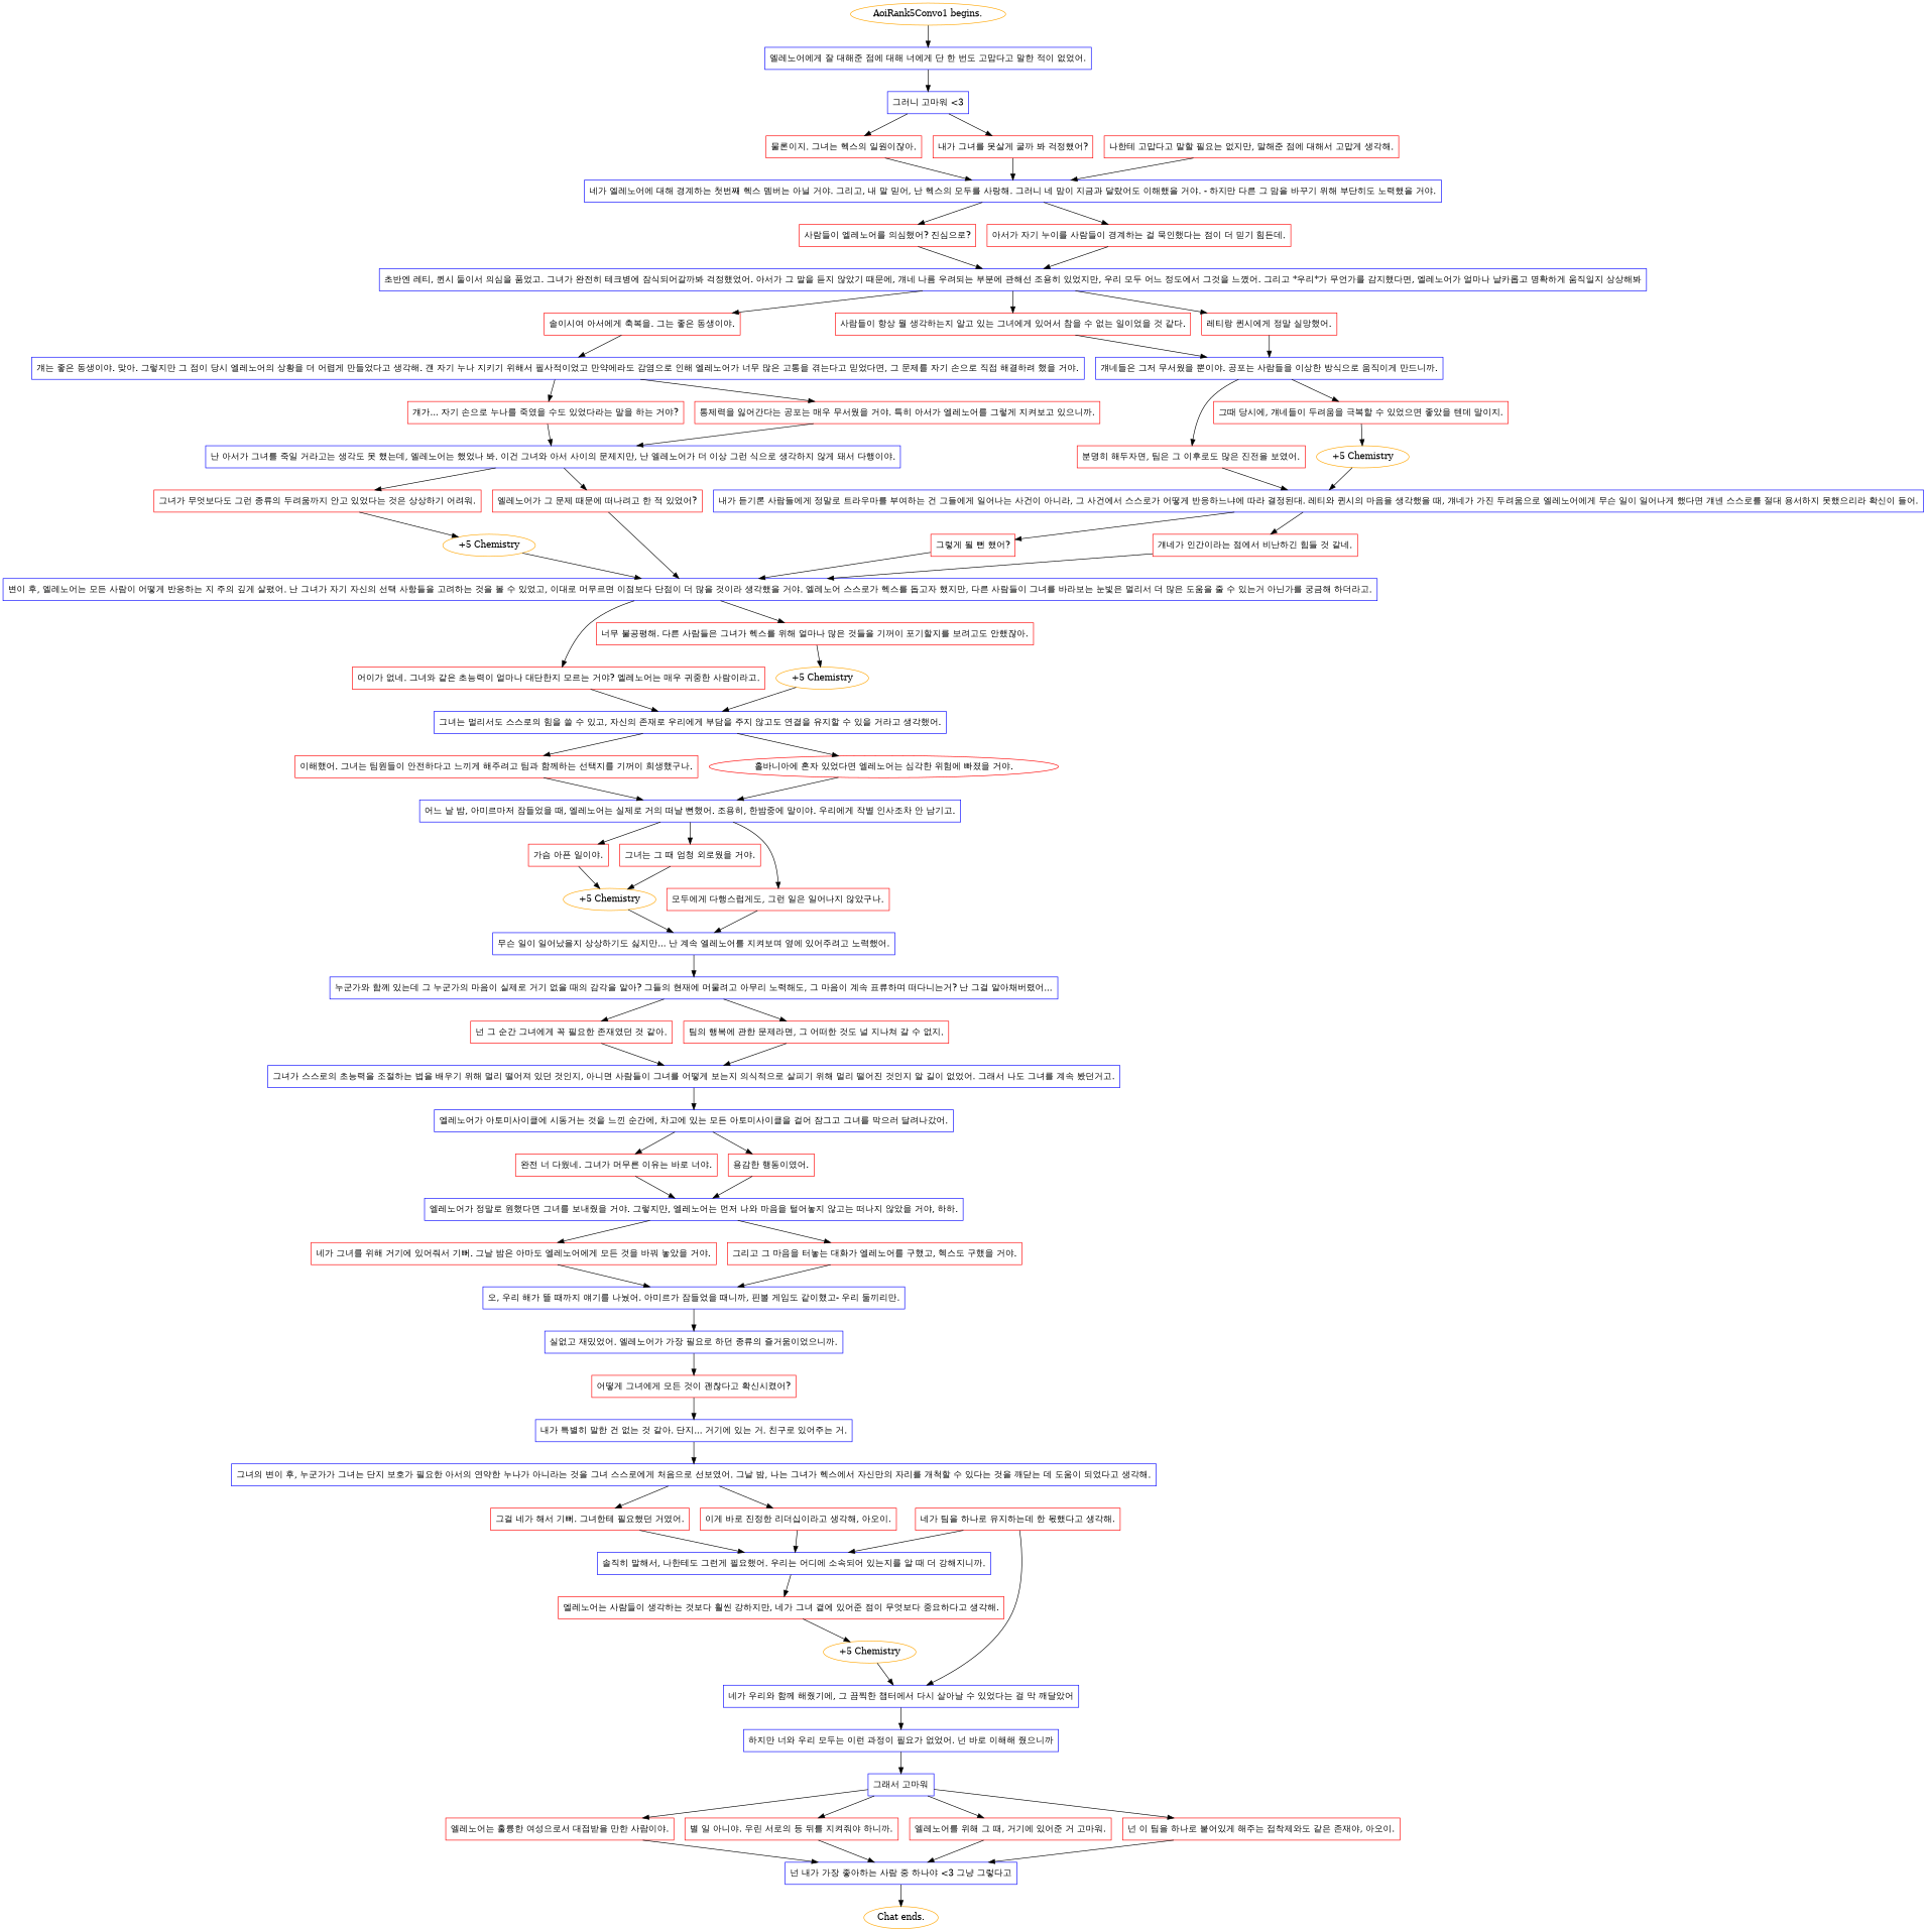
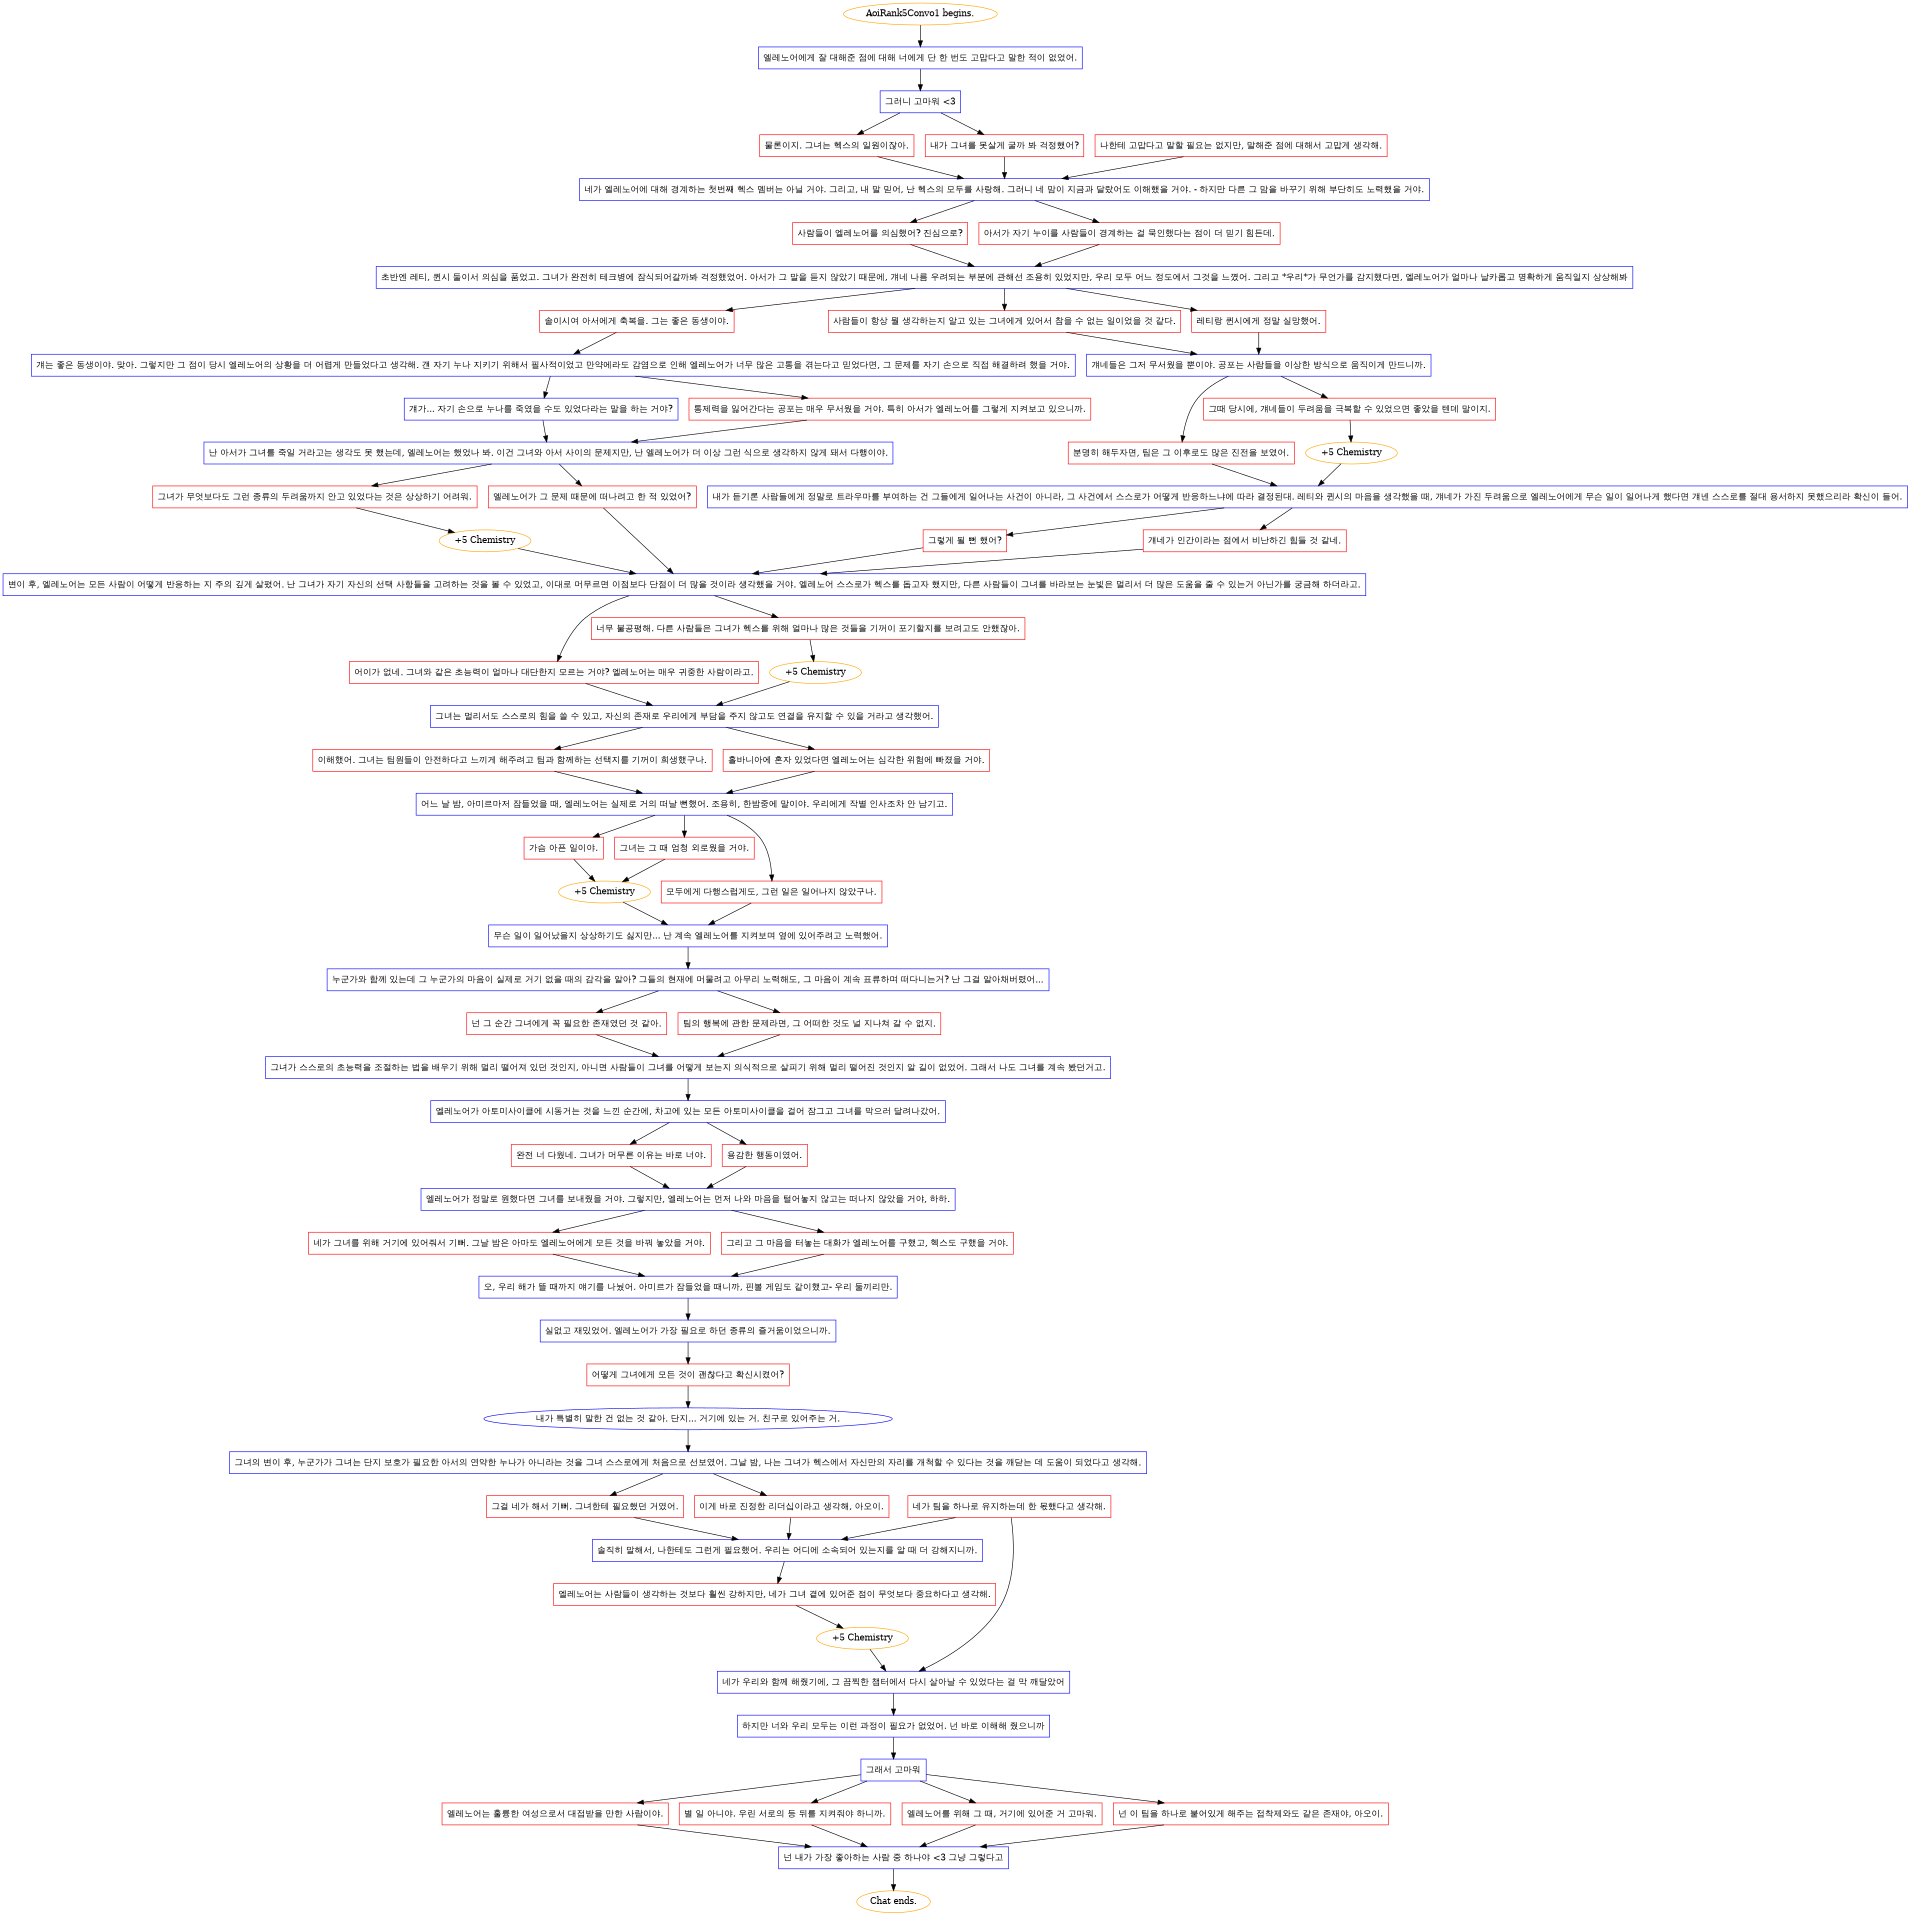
  digraph {
    node [color=red shape=box]
    "AoiRank5Convo1 begins." [color=orange shape=""]
    n2 [color=blue label="엘레노어에게 잘 대해준 점에 대해 너에게 단 한 번도 고맙다고 말한 적이 없었어."]
    n3 [color=blue label="그러니 고마워 <3"]
    n4 [label="물론이지. 그녀는 헥스의 일원이잖아."]
    n5 [label="내가 그녀를 못살게 굴까 봐 걱정했어?"]
    n6 [label="나한테 고맙다고 말할 필요는 없지만, 말해준 점에 대해서 고맙게 생각해."]
    n7 [color=blue label="네가 엘레노어에 대해 경계하는 첫번째 헥스 멤버는 아닐 거야. 그리고, 내 말 믿어, 난 헥스의 모두를 사랑해. 그러니 네 맘이 지금과 달랐어도 이해했을 거야. - 하지만 다른 그 맘을 바꾸기 위해 부단히도 노력했을 거야."]
    n8 [label="사람들이 엘레노어를 의심했어? 진심으로?"]
    n9 [label="아서가 자기 누이를 사람들이 경계하는 걸 묵인했다는 점이 더 믿기 힘든데."]
    n10 [color=blue label="초반엔 레티, 퀸시 둘이서 의심을 품었고. 그녀가 완전히 테크병에 잠식되어갈까봐 걱정했었어. 아서가 그 말을 듣지 않았기 때문에, 걔네 나름 우려되는 부분에 관해선 조용히 있었지만, 우리 모두 어느 정도에서 그것을 느꼈어. 그리고 *우리*가 무언가를 감지했다면, 엘레노어가 얼마나 날카롭고 명확하게 움직일지 상상해봐"]
    n11 [label="솔이시여 아서에게 축복을. 그는 좋은 동생이야."]
    n12 [label="사람들이 항상 뭘 생각하는지 알고 있는 그녀에게 있어서 참을 수 없는 일이었을 것 같다."]
    n13 [label="레티랑 퀸시에게 정말 실망했어."]
    n14 [color=blue label="걔는 좋은 동생이야. 맞아. 그렇지만 그 점이 당시 엘레노어의 상황을 더 어렵게 만들었다고 생각해. 걘 자기 누나 지키기 위해서 필사적이었고 만약에라도 감염으로 인해 엘레노어가 너무 많은 고통을 겪는다고 믿었다면, 그 문제를 자기 손으로 직접 해결하려 했을 거야."]
    n15 [color=blue label="걔네들은 그저 무서웠을 뿐이야. 공포는 사람들을 이상한 방식으로 움직이게 만드니까."]
-   n16 [label="걔가... 자기 손으로 누나를 죽였을 수도 있었다라는 말을 하는 거야?"]
+   n16 [color=blue label="걔가... 자기 손으로 누나를 죽였을 수도 있었다라는 말을 하는 거야?"]
    n17 [label="통제력을 잃어간다는 공포는 매우 무서웠을 거야. 특히 아서가 엘레노어를 그렇게 지켜보고 있으니까."]
    n18 [label="분명히 해두자면, 팀은 그 이후로도 많은 진전을 보였어."]
    n19 [label="그때 당시에, 걔네들이 두려움을 극복할 수 있었으면 좋았을 텐데 말이지."]
    n20 [color=blue label="난 아서가 그녀를 죽일 거라고는 생각도 못 했는데, 엘레노어는 했었나 봐. 이건 그녀와 아서 사이의 문제지만, 난 엘레노어가 더 이상 그런 식으로 생각하지 않게 돼서 다행이야."]
    n21 [color=blue label="내가 듣기론 사람들에게 정말로 트라우마를 부여하는 건 그들에게 일어나는 사건이 아니라, 그 사건에서 스스로가 어떻게 반응하느냐에 따라 결정된대. 레티와 퀸시의 마음을 생각했을 때, 걔네가 가진 두려움으로 엘레노어에게 무슨 일이 일어나게 했다면 걔넨 스스로를 절대 용서하지 못했으리라 확신이 들어."]
    n22 [color=orange label="+5 Chemistry" shape=""]
    n23 [label="그녀가 무엇보다도 그런 종류의 두려움까지 안고 있었다는 것은 상상하기 어려워."]
    n24 [label="엘레노어가 그 문제 때문에 떠나려고 한 적 있었어?"]
    n25 [label="그렇게 될 뻔 했어?"]
    n26 [label="걔네가 인간이라는 점에서 비난하긴 힘들 것 같네."]
    n27 [color=orange label="+5 Chemistry" shape=""]
    n28 [color=blue label="변이 후, 엘레노어는 모든 사람이 어떻게 반응하는 지 주의 깊게 살폈어. 난 그녀가 자기 자신의 선택 사항들을 고려하는 것을 볼 수 있었고, 이대로 머무르면 이점보다 단점이 더 많을 것이라 생각했을 거야. 엘레노어 스스로가 헥스를 돕고자 했지만, 다른 사람들이 그녀를 바라보는 눈빛은 멀리서 더 많은 도움을 줄 수 있는거 아닌가를 궁금해 하더라고."]
    n29 [label="어이가 없네. 그녀와 같은 초능력이 얼마나 대단한지 모르는 거야? 엘레노어는 매우 귀중한 사람이라고."]
    n30 [label="너무 불공평해. 다른 사람들은 그녀가 헥스를 위해 얼마나 많은 것들을 기꺼이 포기할지를 보려고도 안했잖아."]
    n31 [color=blue label="그녀는 멀리서도 스스로의 힘을 쓸 수 있고, 자신의 존재로 우리에게 부담을 주지 않고도 연결을 유지할 수 있을 거라고 생각했어."]
    n32 [color=orange label="+5 Chemistry" shape=""]
    n33 [label="이해했어. 그녀는 팀원들이 안전하다고 느끼게 해주려고 팀과 함께하는 선택지를 기꺼이 희생했구나."]
-   n34 [label="홀바니아에 혼자 있었다면 엘레노어는 심각한 위험에 빠졌을 거야." shape=ellipse]
+   n34 [label="홀바니아에 혼자 있었다면 엘레노어는 심각한 위험에 빠졌을 거야."]
    n35 [color=blue label="어느 날 밤, 아미르마저 잠들었을 때, 엘레노어는 실제로 거의 떠날 뻔했어. 조용히, 한밤중에 말이야. 우리에게 작별 인사조차 안 남기고."]
    n36 [label="가슴 아픈 일이야."]
    n37 [label="모두에게 다행스럽게도, 그런 일은 일어나지 않았구나."]
    n38 [label="그녀는 그 때 엄청 외로웠을 거야."]
    n39 [color=orange label="+5 Chemistry" shape=""]
    n40 [color=blue label="무슨 일이 일어났을지 상상하기도 싫지만... 난 계속 엘레노어를 지켜보며 옆에 있어주려고 노력했어."]
    n41 [color=blue label="누군가와 함께 있는데 그 누군가의 마음이 실제로 거기 없을 때의 감각을 알아? 그들의 현재에 머물려고 아무리 노력해도, 그 마음이 계속 표류하며 떠다니는거? 난 그걸 알아채버렸어..."]
    n42 [label="넌 그 순간 그녀에게 꼭 필요한 존재였던 것 같아."]
    n43 [label="팀의 행복에 관한 문제라면, 그 어떠한 것도 널 지나쳐 갈 수 없지."]
    n44 [color=blue label="그녀가 스스로의 초능력을 조절하는 법을 배우기 위해 멀리 떨어져 있던 것인지, 아니면 사람들이 그녀를 어떻게 보는지 의식적으로 살피기 위해 멀리 떨어진 것인지 알 길이 없었어. 그래서 나도 그녀를 계속 봤던거고."]
    n45 [color=blue label="엘레노어가 아토미사이클에 시동거는 것을 느낀 순간에, 차고에 있는 모든 아토미사이클을 걸어 잠그고 그녀를 막으러 달려나갔어."]
    n46 [label="완전 너 다웠네. 그녀가 머무른 이유는 바로 너야."]
    n47 [label="용감한 행동이였어."]
    n48 [color=blue label="엘레노어가 정말로 원했다면 그녀를 보내줬을 거야. 그렇지만, 엘레노어는 먼저 나와 마음을 털어놓지 않고는 떠나지 않았을 거야, 하하."]
    n49 [label="네가 그녀를 위해 거기에 있어줘서 기뻐. 그날 밤은 아마도 엘레노어에게 모든 것을 바꿔 놓았을 거야."]
    n50 [label="그리고 그 마음을 터놓는 대화가 엘레노어를 구했고, 헥스도 구했을 거야."]
    n51 [color=blue label="오, 우리 해가 뜰 때까지 얘기를 나눴어. 아미르가 잠들었을 때니까, 핀볼 게임도 같이했고- 우리 둘끼리만."]
    n52 [color=blue label="실없고 재밌었어. 엘레노어가 가장 필요로 하던 종류의 즐거움이었으니까."]
    n53 [label="어떻게 그녀에게 모든 것이 괜찮다고 확신시켰어?"]
-   n54 [color=blue label="내가 특별히 말한 건 없는 것 같아. 단지... 거기에 있는 거. 친구로 있어주는 거."]
+   n54 [color=blue label="내가 특별히 말한 건 없는 것 같아. 단지... 거기에 있는 거. 친구로 있어주는 거." shape=ellipse]
    n55 [color=blue label="그녀의 변이 후, 누군가가 그녀는 단지 보호가 필요한 아서의 연약한 누나가 아니라는 것을 그녀 스스로에게 처음으로 선보였어. 그날 밤, 나는 그녀가 헥스에서 자신만의 자리를 개척할 수 있다는 것을 깨닫는 데 도움이 되었다고 생각해."]
    n56 [label="그걸 네가 해서 기뻐. 그녀한테 필요했던 거였어."]
    n57 [label="이게 바로 진정한 리더십이라고 생각해, 아오이."]
    n58 [color=blue label="솔직히 말해서, 나한테도 그런게 필요했어. 우리는 어디에 소속되어 있는지를 알 때 더 강해지니까."]
    n59 [label="엘레노어는 사람들이 생각하는 것보다 훨씬 강하지만, 네가 그녀 곁에 있어준 점이 무엇보다 중요하다고 생각해."]
    n60 [color=orange label="+5 Chemistry" shape=""]
    n61 [label="네가 팀을 하나로 유지하는데 한 몫했다고 생각해."]
    n62 [color=blue label="네가 우리와 함께 해줬기에, 그 끔찍한 챕터에서 다시 살아날 수 있었다는 걸 막 깨달았어"]
    n63 [color=blue label="하지만 너와 우리 모두는 이런 과정이 필요가 없었어. 넌 바로 이해해 줬으니까"]
    n64 [color=blue label="그래서 고마워"]
    n65 [label="엘레노어는 훌륭한 여성으로서 대접받을 만한 사람이야."]
    n66 [label="별 일 아니야. 우린 서로의 등 뒤를 지켜줘야 하니까."]
    n67 [label="엘레노어를 위해 그 때, 거기에 있어준 거 고마워."]
    n68 [label="넌 이 팀을 하나로 붙어있게 해주는 접착제와도 같은 존재야, 아오이."]
    n69 [color=blue label="넌 내가 가장 좋아하는 사람 중 하나야 <3 그냥 그렇다고"]
    "Chat ends." [color=orange shape=""]
    "AoiRank5Convo1 begins." -> n2
    n2 -> n3
    n3 -> n4
    n3 -> n5
    n4 -> n7
    n5 -> n7
    n6 -> n7
    n7 -> n8
    n7 -> n9
    n8 -> n10
    n9 -> n10
    n10 -> n11
    n10 -> n12
    n10 -> n13
    n11 -> n14
    n12 -> n15
    n13 -> n15
    n14 -> n16
    n14 -> n17
    n15 -> n18
    n15 -> n19
    n16 -> n20
    n17 -> n20
    n18 -> n21
    n19 -> n22
    n20 -> n23
    n20 -> n24
    n21 -> n25
    n21 -> n26
    n22 -> n21
    n23 -> n27
    n24 -> n28
    n25 -> n28
    n26 -> n28
    n27 -> n28
    n28 -> n29
    n28 -> n30
    n29 -> n31
    n30 -> n32
    n31 -> n33
    n31 -> n34
    n32 -> n31
    n33 -> n35
    n34 -> n35
    n35 -> n36
    n35 -> n37
    n35 -> n38
    n36 -> n39
    n37 -> n40
    n38 -> n39
    n39 -> n40
    n40 -> n41
    n41 -> n42
    n41 -> n43
    n42 -> n44
    n43 -> n44
    n44 -> n45
    n45 -> n46
    n45 -> n47
    n46 -> n48
    n47 -> n48
    n48 -> n49
    n48 -> n50
    n49 -> n51
    n50 -> n51
    n51 -> n52
    n52 -> n53
    n53 -> n54
    n54 -> n55
    n55 -> n56
    n55 -> n57
    n56 -> n58
    n57 -> n58
    n58 -> n59
    n59 -> n60
    n60 -> n62
    n61 -> n58
    n61 -> n62
    n62 -> n63
    n63 -> n64
    n64 -> n65
    n64 -> n66
    n64 -> n67
    n64 -> n68
    n65 -> n69
    n66 -> n69
    n67 -> n69
    n68 -> n69
    n69 -> "Chat ends."
  }
